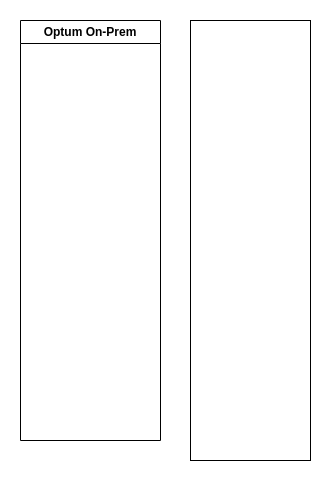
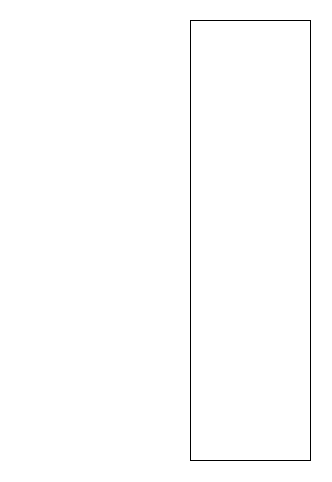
  <mxCell id="0" />
  <mxCell id="1" parent="0" />
- <mxCell id="2" value="Optum On-Prem" style="swimlane;whiteSpace=wrap;html=1;" vertex="1" parent="1"><mxGeometry x="20" y="20" width="140" height="420" as="geometry"><mxRectangle x="70" y="120" width="140" height="30" as="alternateBounds" /></mxGeometry></mxCell>
  <mxCell id="3" value="" style="rounded=0;whiteSpace=wrap;html=1;" vertex="1" parent="1"><mxGeometry x="190" y="20" width="120" height="440" as="geometry" /></mxCell>
